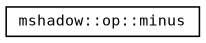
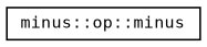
  digraph {
    rankdir=LR
    fontname="DejaVu Sans Mono"
-   n1 [color=black fillcolor=white fontname="DejaVu Sans Mono" fontsize=10 height=0.2 label="mshadow::op::minus" shape=record style=filled width=0.4]
+   n1 [color=black fillcolor=white fontname="DejaVu Sans Mono" fontsize=10 height=0.2 label="minus::op::minus" shape=record style=filled width=0.4]
  }
